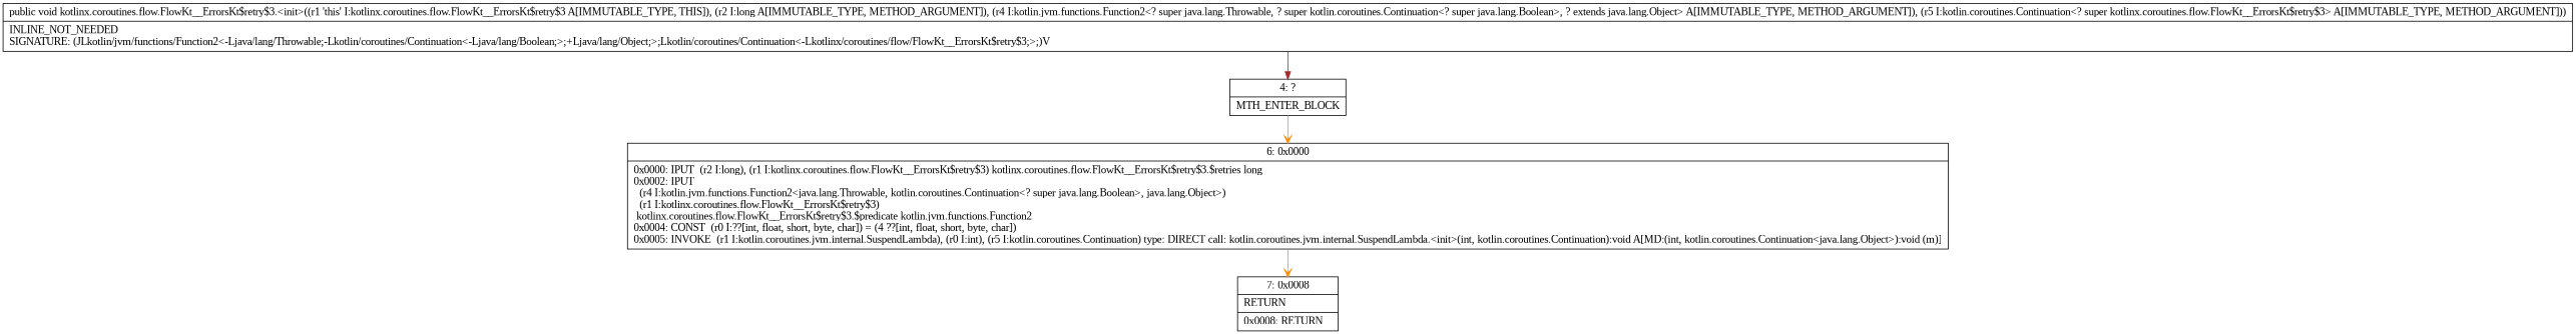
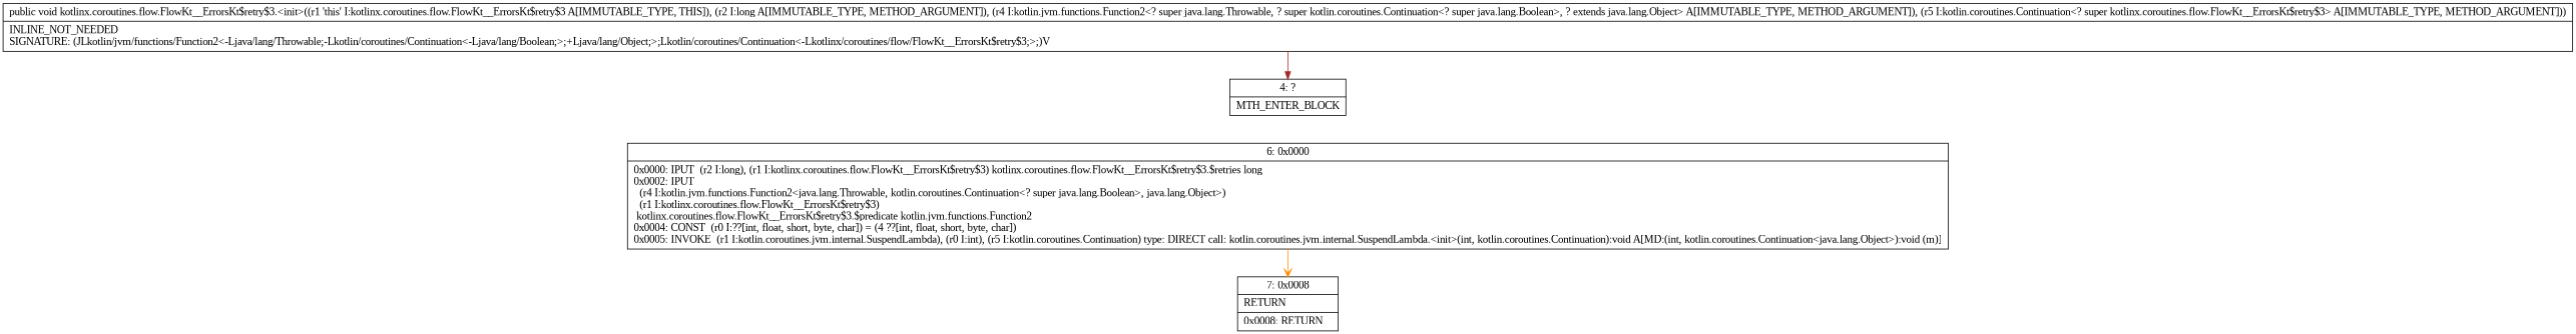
  digraph {
    fontname="Liberation Serif"
    node [fontname="Liberation Serif" shape=record]
    edge [arrowhead=vee color=darkorange fontname="Liberation Serif"]
    n1 [label="{4\:\ ?|MTH_ENTER_BLOCK\l}"]
    n2 [label="{6\:\ 0x0000|0x0000: IPUT  (r2 I:long), (r1 I:kotlinx.coroutines.flow.FlowKt__ErrorsKt$retry$3) kotlinx.coroutines.flow.FlowKt__ErrorsKt$retry$3.$retries long \l0x0002: IPUT  \l  (r4 I:kotlin.jvm.functions.Function2\<java.lang.Throwable, kotlin.coroutines.Continuation\<? super java.lang.Boolean\>, java.lang.Object\>)\l  (r1 I:kotlinx.coroutines.flow.FlowKt__ErrorsKt$retry$3)\l kotlinx.coroutines.flow.FlowKt__ErrorsKt$retry$3.$predicate kotlin.jvm.functions.Function2 \l0x0004: CONST  (r0 I:??[int, float, short, byte, char]) = (4 ??[int, float, short, byte, char]) \l0x0005: INVOKE  (r1 I:kotlin.coroutines.jvm.internal.SuspendLambda), (r0 I:int), (r5 I:kotlin.coroutines.Continuation) type: DIRECT call: kotlin.coroutines.jvm.internal.SuspendLambda.\<init\>(int, kotlin.coroutines.Continuation):void A[MD:(int, kotlin.coroutines.Continuation\<java.lang.Object\>):void (m)]\l}"]
    n3 [label="{7\:\ 0x0008|RETURN\l|0x0008: RETURN   \l}"]
    n4 [label="{public void kotlinx.coroutines.flow.FlowKt__ErrorsKt$retry$3.\<init\>((r1 'this' I:kotlinx.coroutines.flow.FlowKt__ErrorsKt$retry$3 A[IMMUTABLE_TYPE, THIS]), (r2 I:long A[IMMUTABLE_TYPE, METHOD_ARGUMENT]), (r4 I:kotlin.jvm.functions.Function2\<? super java.lang.Throwable, ? super kotlin.coroutines.Continuation\<? super java.lang.Boolean\>, ? extends java.lang.Object\> A[IMMUTABLE_TYPE, METHOD_ARGUMENT]), (r5 I:kotlin.coroutines.Continuation\<? super kotlinx.coroutines.flow.FlowKt__ErrorsKt$retry$3\> A[IMMUTABLE_TYPE, METHOD_ARGUMENT]))  | INLINE_NOT_NEEDED\lSIGNATURE: (JLkotlin\/jvm\/functions\/Function2\<\-Ljava\/lang\/Throwable;\-Lkotlin\/coroutines\/Continuation\<\-Ljava\/lang\/Boolean;\>;+Ljava\/lang\/Object;\>;Lkotlin\/coroutines\/Continuation\<\-Lkotlinx\/coroutines\/flow\/FlowKt__ErrorsKt$retry$3;\>;)V\l}"]
-   n1 -> n2
    n2 -> n3
    n4 -> n1 [arrowhead=normal color=brown]
  }
